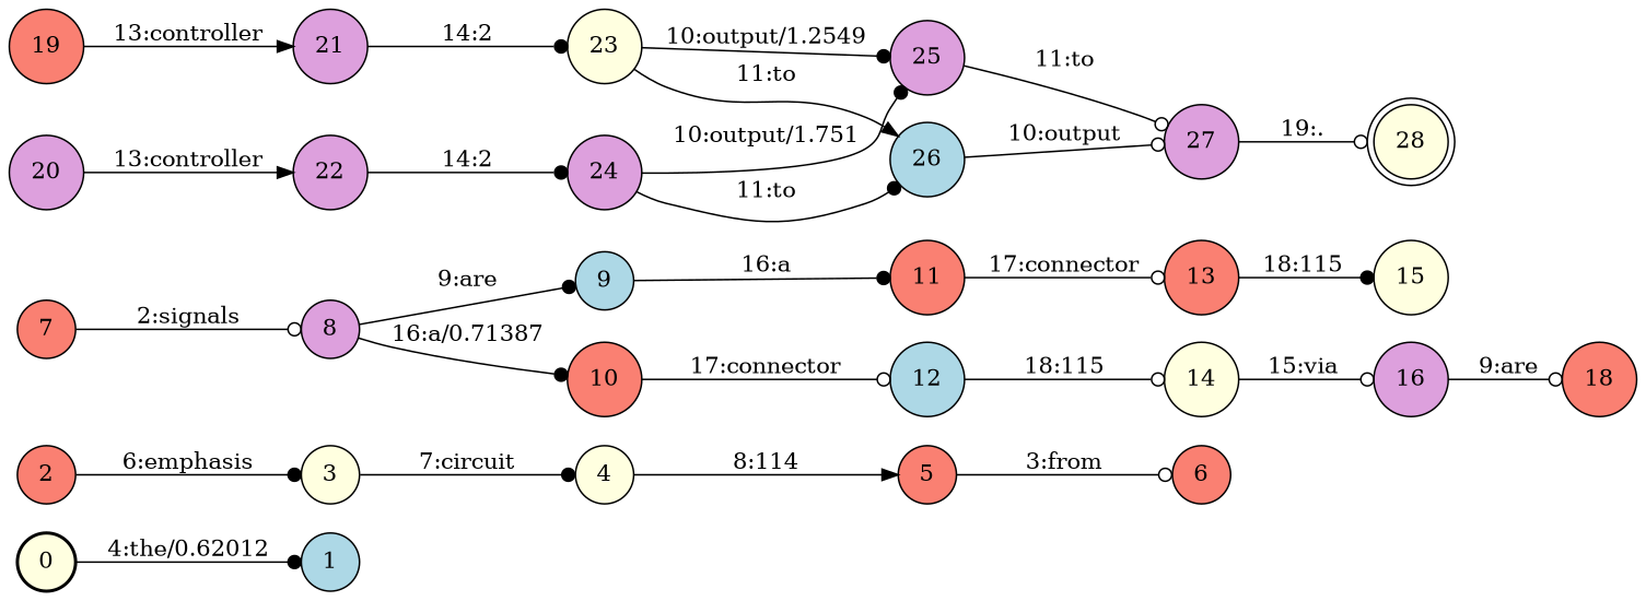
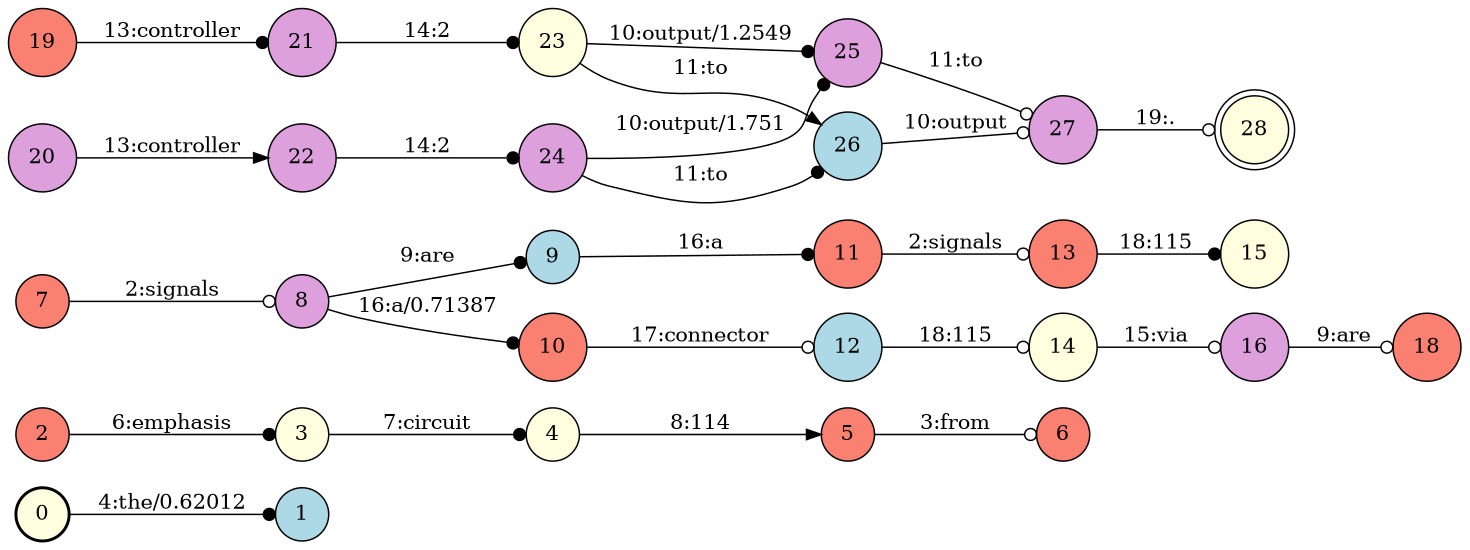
  digraph {
    nodesep=0.25
    rankdir=LR
    ranksep=0.4
    node [fillcolor=salmon fontsize=14 shape=circle style="solid,filled"]
    edge [arrowhead=dot fontsize=14]
    n1 [fillcolor=lightyellow label=0 style="bold,filled"]
    n2 [fillcolor=lightblue label=1]
    n3 [label=2]
    n4 [fillcolor=lightyellow label=3]
    n5 [fillcolor=lightyellow label=4]
    n6 [label=5]
    n7 [label=6]
    n8 [label=7]
    n9 [fillcolor=plum label=8]
    n10 [fillcolor=lightblue label=9]
    n11 [label=10]
    n12 [label=11]
    n13 [fillcolor=lightblue label=12]
    n14 [label=13]
    n15 [fillcolor=lightyellow label=14]
    n16 [fillcolor=lightyellow label=15]
    n17 [fillcolor=plum label=16]
    n18 [label=18]
    n19 [label=19]
    n20 [fillcolor=plum label=21]
    n21 [fillcolor=plum label=20]
    n22 [fillcolor=plum label=22]
    n23 [fillcolor=lightyellow label=23]
    n24 [fillcolor=plum label=24]
    n25 [fillcolor=plum label=25]
    n26 [fillcolor=lightblue label=26]
    n27 [fillcolor=plum label=27]
    n28 [fillcolor=lightyellow label=28 shape=doublecircle]
    n1 -> n2 [label="4:the/0.62012"]
    n3 -> n4 [label="6:emphasis"]
    n4 -> n5 [label="7:circuit"]
    n5 -> n6 [arrowhead=normal label="8:114"]
    n6 -> n7 [arrowhead=odot label="3:from"]
    n8 -> n9 [arrowhead=odot label="2:signals"]
    n9 -> n10 [label="9:are"]
    n9 -> n11 [label="16:a/0.71387"]
    n10 -> n12 [label="16:a"]
    n11 -> n13 [arrowhead=odot label="17:connector"]
-   n12 -> n14 [arrowhead=odot label="17:connector"]
+   n12 -> n14 [arrowhead=odot label="2:signals"]
    n13 -> n15 [arrowhead=odot label="18:115"]
    n14 -> n16 [label="18:115"]
    n15 -> n17 [arrowhead=odot label="15:via"]
    n17 -> n18 [arrowhead=odot label="9:are"]
-   n19 -> n20 [arrowhead=normal label="13:controller"]
+   n19 -> n20 [label="13:controller"]
    n20 -> n23 [label="14:2"]
    n21 -> n22 [arrowhead=normal label="13:controller"]
    n22 -> n24 [label="14:2"]
    n23 -> n25 [label="10:output/1.2549"]
    n23 -> n26 [arrowhead=normal label="11:to"]
    n24 -> n25 [label="10:output/1.751"]
    n24 -> n26 [label="11:to"]
    n25 -> n27 [arrowhead=odot label="11:to"]
    n26 -> n27 [arrowhead=odot label="10:output"]
    n27 -> n28 [arrowhead=odot label="19:."]
  }
